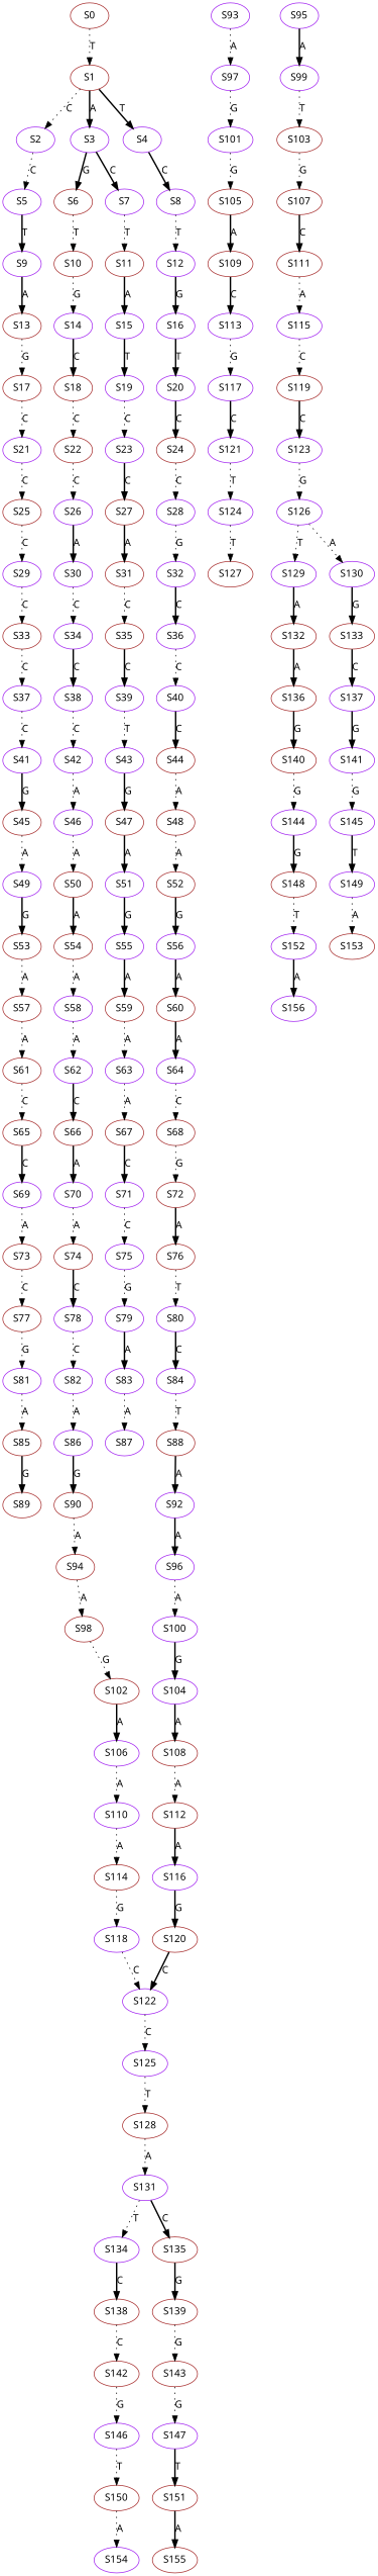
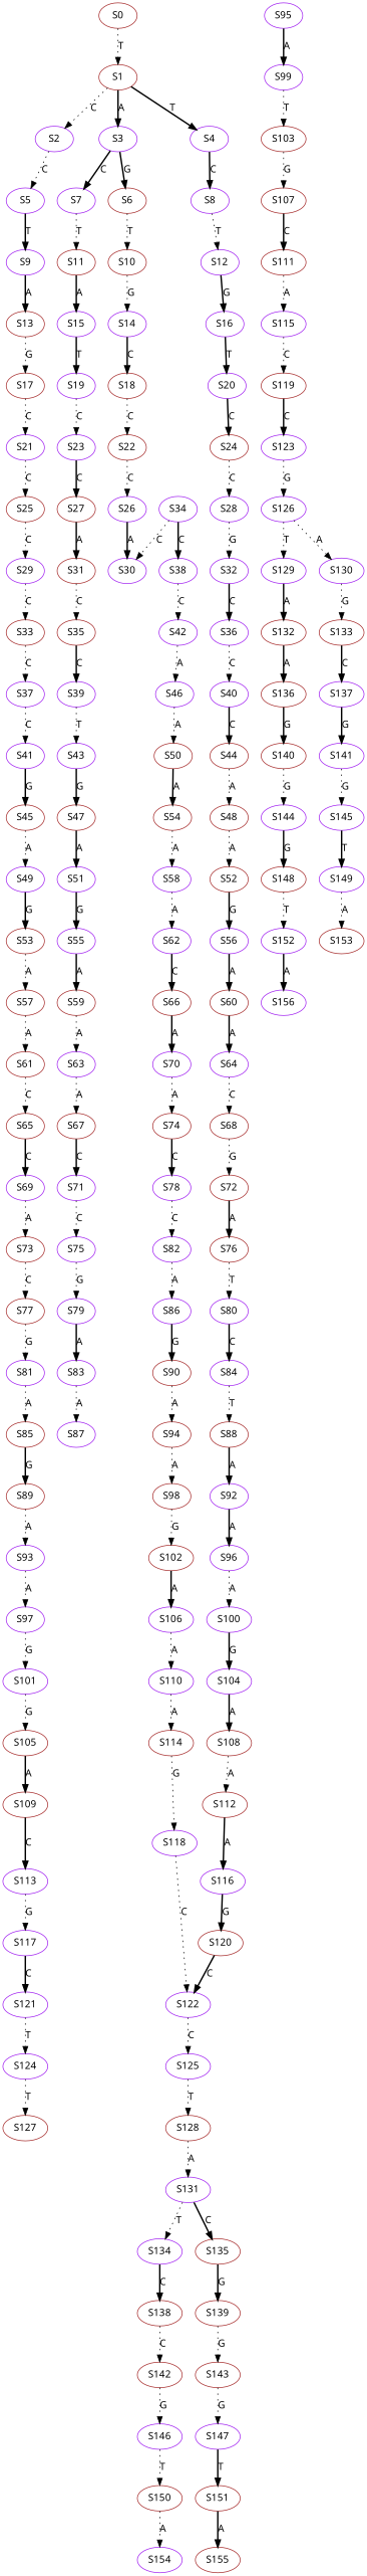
  strict digraph {
    fontname="Noto Sans"
    node [color=purple fontname="Noto Sans"]
    edge [fontname="Noto Sans" style=dotted]
    S0 [color=brown]
    S1 [color=brown]
    S2
    S3
    S4
    S5
    S6 [color=brown]
    S7
    S8
    S9
    S10 [color=brown]
    S11 [color=brown]
    S12
    S13 [color=brown]
    S14
    S15
    S16
    S17 [color=brown]
    S18 [color=brown]
    S19
    S20
    S21
    S22 [color=brown]
    S23
    S24 [color=brown]
    S25 [color=brown]
    S26
    S27 [color=brown]
    S28
    S29
    S30
    S31 [color=brown]
    S32
    S33 [color=brown]
    S34
    S35 [color=brown]
    S36
    S37
    S38
    S39
    S40
    S41
    S42
    S43
    S44 [color=brown]
    S45 [color=brown]
    S46
    S47 [color=brown]
    S48 [color=brown]
    S49
    S50 [color=brown]
    S51
    S52 [color=brown]
    S53 [color=brown]
    S54 [color=brown]
    S55
    S56
    S57 [color=brown]
    S58
    S59 [color=brown]
    S60 [color=brown]
    S61 [color=brown]
    S62
    S63
    S64
    S65 [color=brown]
    S66 [color=brown]
    S67 [color=brown]
    S68 [color=brown]
    S69
    S70
    S71
    S72 [color=brown]
    S73 [color=brown]
    S74 [color=brown]
    S75
    S76 [color=brown]
    S77 [color=brown]
    S78
    S79
    S80
    S81
    S82
    S83
    S84
    S85 [color=brown]
    S86
    S87
    S88 [color=brown]
    S89 [color=brown]
    S90 [color=brown]
    S92
    S93
    S94 [color=brown]
    S96
    S97
    S98 [color=brown]
    S95
    S99
    S100
    S101
    S102 [color=brown]
    S103 [color=brown]
    S104
    S105 [color=brown]
    S106
    S107 [color=brown]
    S108 [color=brown]
    S109 [color=brown]
    S110
    S111 [color=brown]
    S112 [color=brown]
    S113
    S114 [color=brown]
    S115
    S116
    S117
    S118
    S119 [color=brown]
    S120 [color=brown]
    S121
    S122
    S123
    S124
    S125
    S126
    S127 [color=brown]
    S128 [color=brown]
    S129
    S130
    S131
    S132 [color=brown]
    S133 [color=brown]
    S134
    S135 [color=brown]
    S136 [color=brown]
    S137
    S138 [color=brown]
    S139 [color=brown]
    S140 [color=brown]
    S141
    S142 [color=brown]
    S143 [color=brown]
    S144
    S145
    S146
    S147
    S148 [color=brown]
    S149
    S150 [color=brown]
    S151 [color=brown]
    S152
    S153 [color=brown]
    S154
    S155 [color=brown]
    S156
    S0 -> S1 [label=T]
    S1 -> S2 [label=C]
    S1 -> S3 [label=A style=bold]
    S1 -> S4 [label=T style=bold]
    S2 -> S5 [label=C]
    S3 -> S6 [label=G style=bold]
    S3 -> S7 [label=C style=bold]
    S4 -> S8 [label=C style=bold]
    S5 -> S9 [label=T style=bold]
    S6 -> S10 [label=T]
    S7 -> S11 [label=T]
    S8 -> S12 [label=T]
    S9 -> S13 [label=A style=bold]
    S10 -> S14 [label=G]
    S11 -> S15 [label=A style=bold]
    S12 -> S16 [label=G style=bold]
    S13 -> S17 [label=G]
    S14 -> S18 [label=C style=bold]
    S15 -> S19 [label=T style=bold]
    S16 -> S20 [label=T style=bold]
    S17 -> S21 [label=C]
    S18 -> S22 [label=C]
    S19 -> S23 [label=C]
    S20 -> S24 [label=C style=bold]
    S21 -> S25 [label=C]
    S22 -> S26 [label=C]
    S23 -> S27 [label=C style=bold]
    S24 -> S28 [label=C]
    S25 -> S29 [label=C]
    S26 -> S30 [label=A style=bold]
    S27 -> S31 [label=A style=bold]
    S28 -> S32 [label=G]
    S29 -> S33 [label=C]
-   S30 -> S34 [label=C]
+   S34 -> S30 [label=C]
    S31 -> S35 [label=C]
    S32 -> S36 [label=C style=bold]
    S33 -> S37 [label=C]
    S34 -> S38 [label=C style=bold]
    S35 -> S39 [label=C style=bold]
    S36 -> S40 [label=C]
    S37 -> S41 [label=C]
    S38 -> S42 [label=C]
    S39 -> S43 [label=T]
    S40 -> S44 [label=C style=bold]
    S41 -> S45 [label=G style=bold]
    S42 -> S46 [label=A]
    S43 -> S47 [label=G style=bold]
    S44 -> S48 [label=A]
    S45 -> S49 [label=A]
    S46 -> S50 [label=A]
    S47 -> S51 [label=A style=bold]
    S48 -> S52 [label=A]
    S49 -> S53 [label=G style=bold]
    S50 -> S54 [label=A style=bold]
    S51 -> S55 [label=G style=bold]
    S52 -> S56 [label=G style=bold]
    S53 -> S57 [label=A]
    S54 -> S58 [label=A]
    S55 -> S59 [label=A style=bold]
    S56 -> S60 [label=A style=bold]
    S57 -> S61 [label=A]
    S58 -> S62 [label=A]
    S59 -> S63 [label=A]
    S60 -> S64 [label=A style=bold]
    S61 -> S65 [label=C]
    S62 -> S66 [label=C style=bold]
    S63 -> S67 [label=A]
    S64 -> S68 [label=C]
    S65 -> S69 [label=C style=bold]
    S66 -> S70 [label=A style=bold]
    S67 -> S71 [label=C style=bold]
    S68 -> S72 [label=G]
    S69 -> S73 [label=A]
    S70 -> S74 [label=A]
    S71 -> S75 [label=C]
    S72 -> S76 [label=A style=bold]
    S73 -> S77 [label=C]
    S74 -> S78 [label=C style=bold]
    S75 -> S79 [label=G]
    S76 -> S80 [label=T]
    S77 -> S81 [label=G]
    S78 -> S82 [label=C]
    S79 -> S83 [label=A style=bold]
    S80 -> S84 [label=C style=bold]
    S81 -> S85 [label=A]
    S82 -> S86 [label=A]
    S83 -> S87 [label=A]
    S84 -> S88 [label=T]
    S85 -> S89 [label=G style=bold]
    S86 -> S90 [label=G style=bold]
    S88 -> S92 [label=A style=bold]
+   S89 -> S93 [label=A]
    S90 -> S94 [label=A]
    S92 -> S96 [label=A style=bold]
    S93 -> S97 [label=A]
    S94 -> S98 [label=A]
    S96 -> S100 [label=A]
    S97 -> S101 [label=G]
    S98 -> S102 [label=G]
    S95 -> S99 [label=A style=bold]
    S99 -> S103 [label=T]
    S100 -> S104 [label=G style=bold]
    S101 -> S105 [label=G]
    S102 -> S106 [label=A style=bold]
    S103 -> S107 [label=G]
    S104 -> S108 [label=A style=bold]
    S105 -> S109 [label=A style=bold]
    S106 -> S110 [label=A]
    S107 -> S111 [label=C style=bold]
    S108 -> S112 [label=A]
    S109 -> S113 [label=C style=bold]
    S110 -> S114 [label=A]
    S111 -> S115 [label=A]
    S112 -> S116 [label=A style=bold]
    S113 -> S117 [label=G]
    S114 -> S118 [label=G]
    S115 -> S119 [label=C]
    S116 -> S120 [label=G style=bold]
    S117 -> S121 [label=C style=bold]
    S118 -> S122 [label=C]
    S119 -> S123 [label=C style=bold]
    S120 -> S122 [label=C style=bold]
    S121 -> S124 [label=T]
    S122 -> S125 [label=C]
    S123 -> S126 [label=G]
    S124 -> S127 [label=T]
    S125 -> S128 [label=T]
    S126 -> S129 [label=T]
    S126 -> S130 [label=A]
    S128 -> S131 [label=A]
    S129 -> S132 [label=A style=bold]
-   S130 -> S133 [label=G style=bold]
+   S130 -> S133 [label=G]
    S131 -> S134 [label=T]
    S131 -> S135 [label=C style=bold]
    S132 -> S136 [label=A style=bold]
    S133 -> S137 [label=C style=bold]
    S134 -> S138 [label=C style=bold]
    S135 -> S139 [label=G style=bold]
    S136 -> S140 [label=G style=bold]
    S137 -> S141 [label=G style=bold]
    S138 -> S142 [label=C]
    S139 -> S143 [label=G]
    S140 -> S144 [label=G]
    S141 -> S145 [label=G]
    S142 -> S146 [label=G]
    S143 -> S147 [label=G]
    S144 -> S148 [label=G style=bold]
    S145 -> S149 [label=T style=bold]
    S146 -> S150 [label=T]
    S147 -> S151 [label=T style=bold]
    S148 -> S152 [label=T]
    S149 -> S153 [label=A]
    S150 -> S154 [label=A]
    S151 -> S155 [label=A style=bold]
    S152 -> S156 [label=A style=bold]
  }
